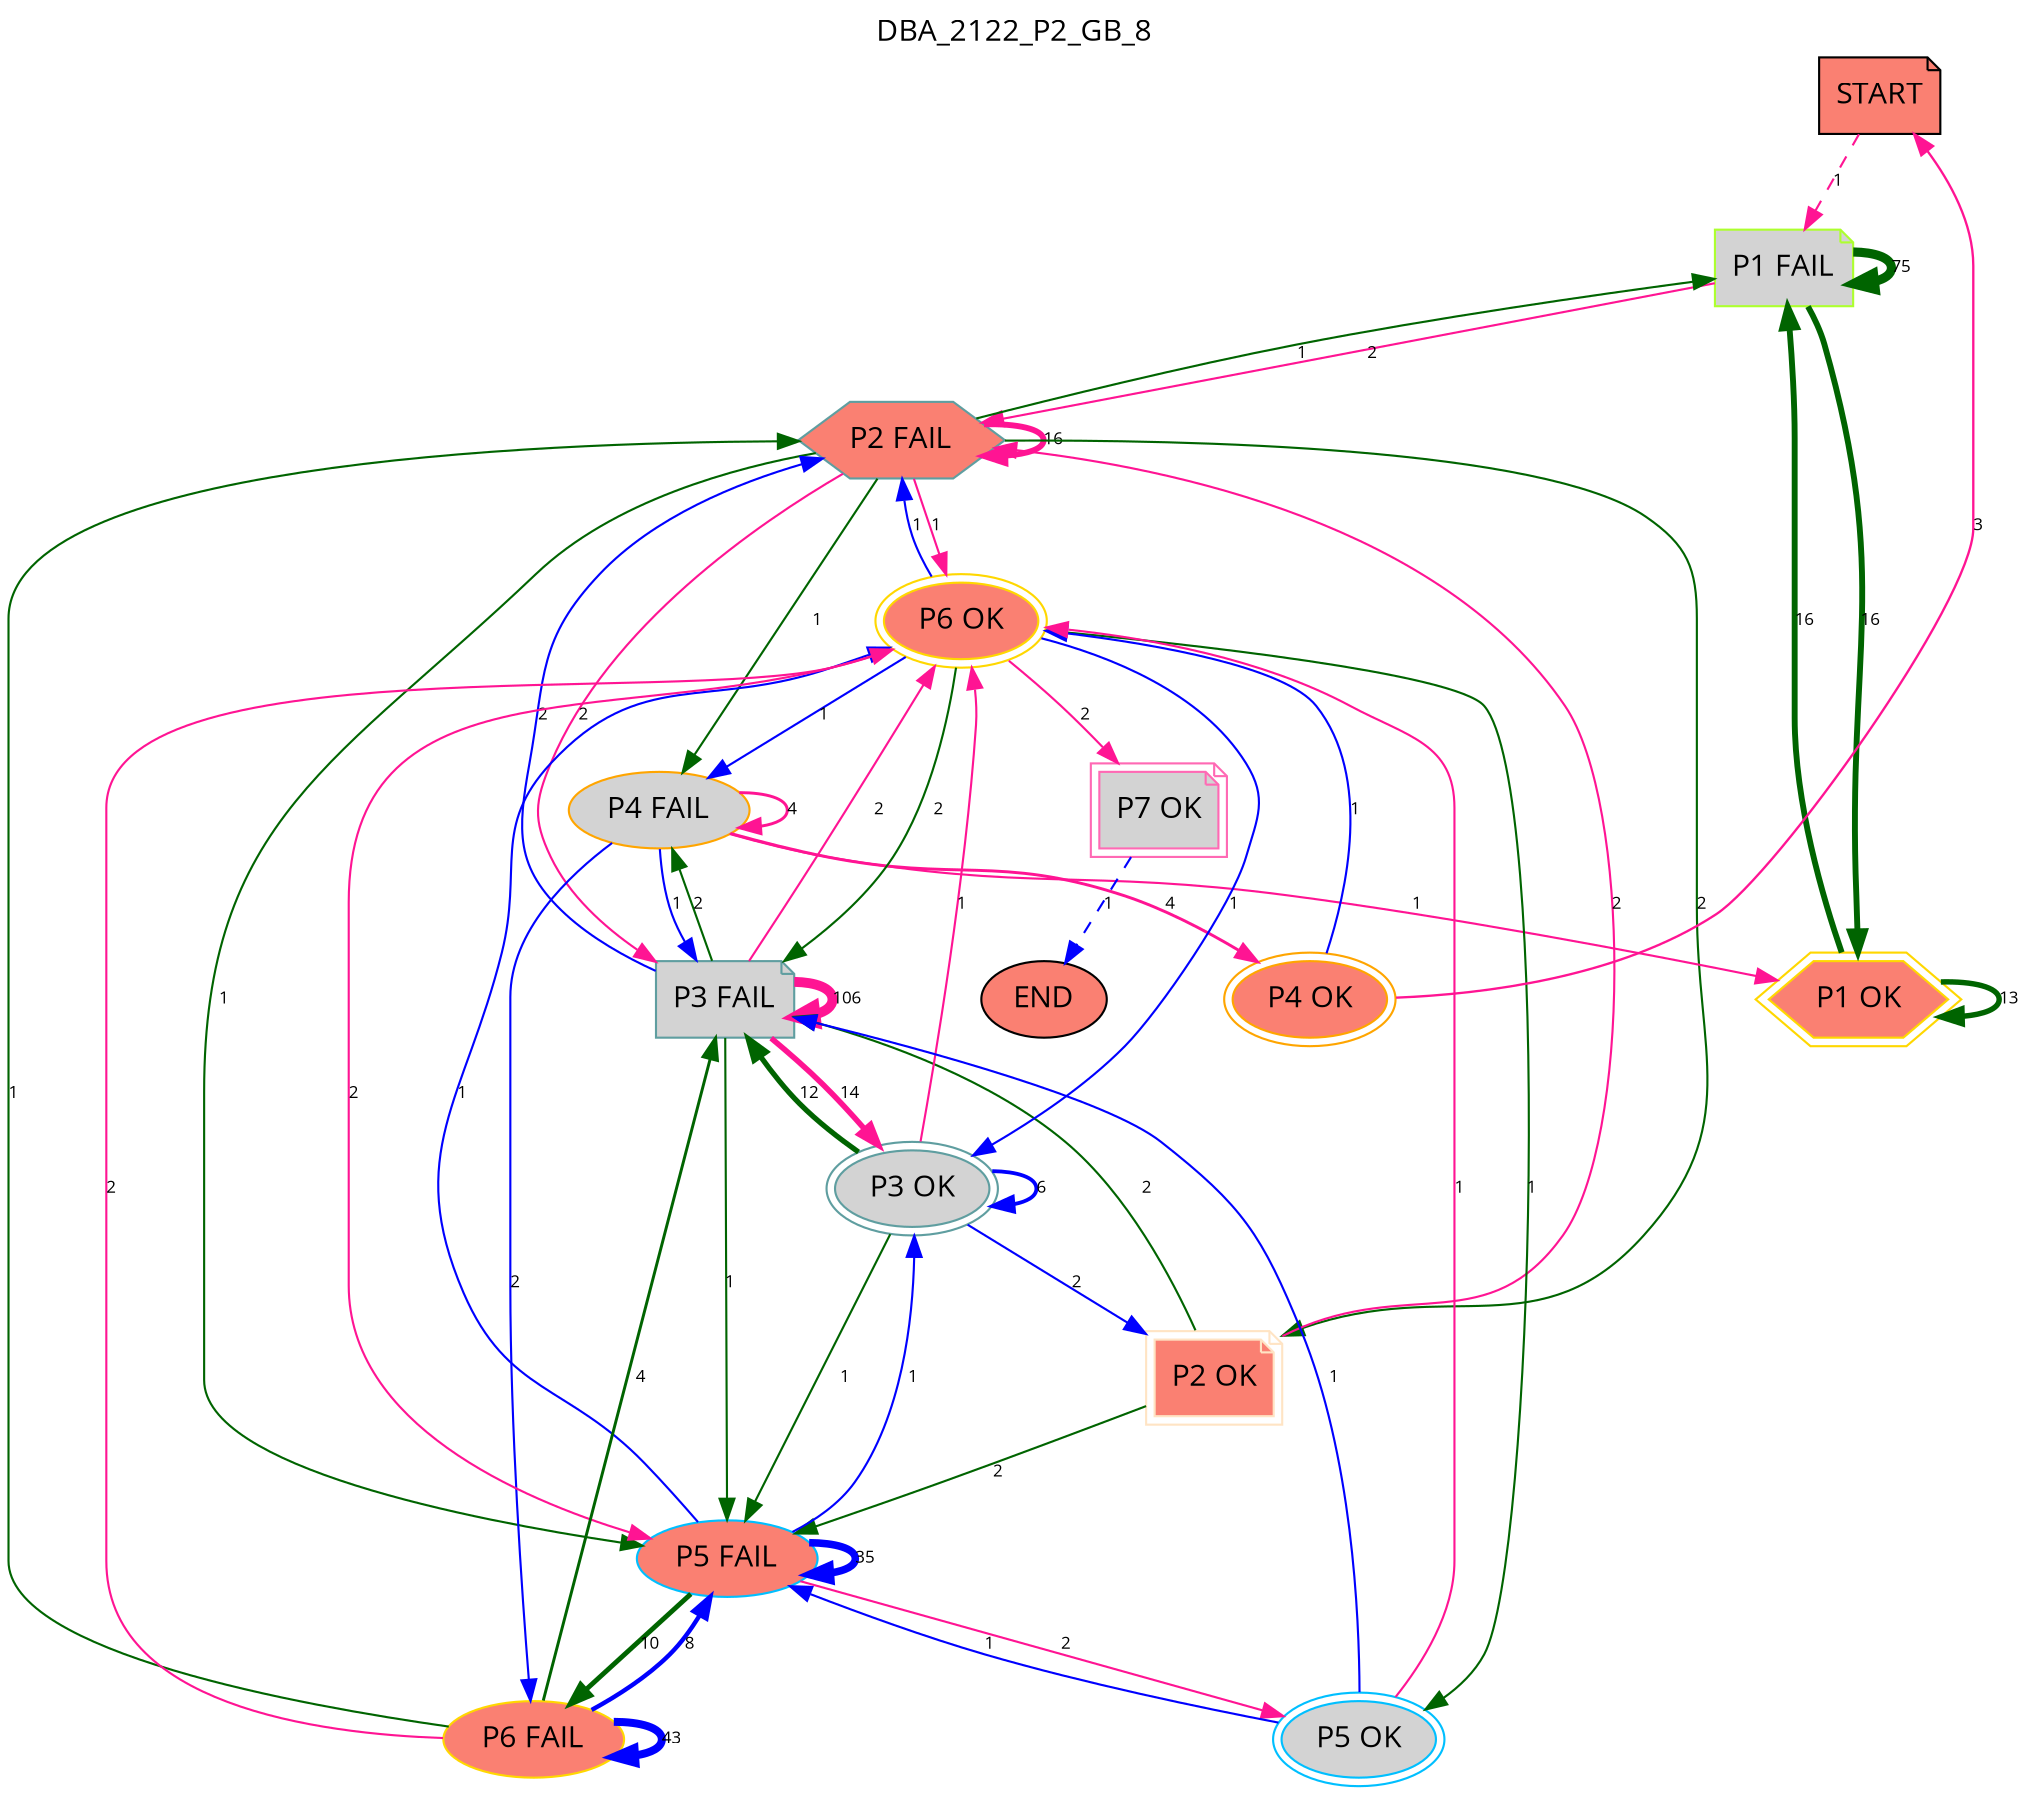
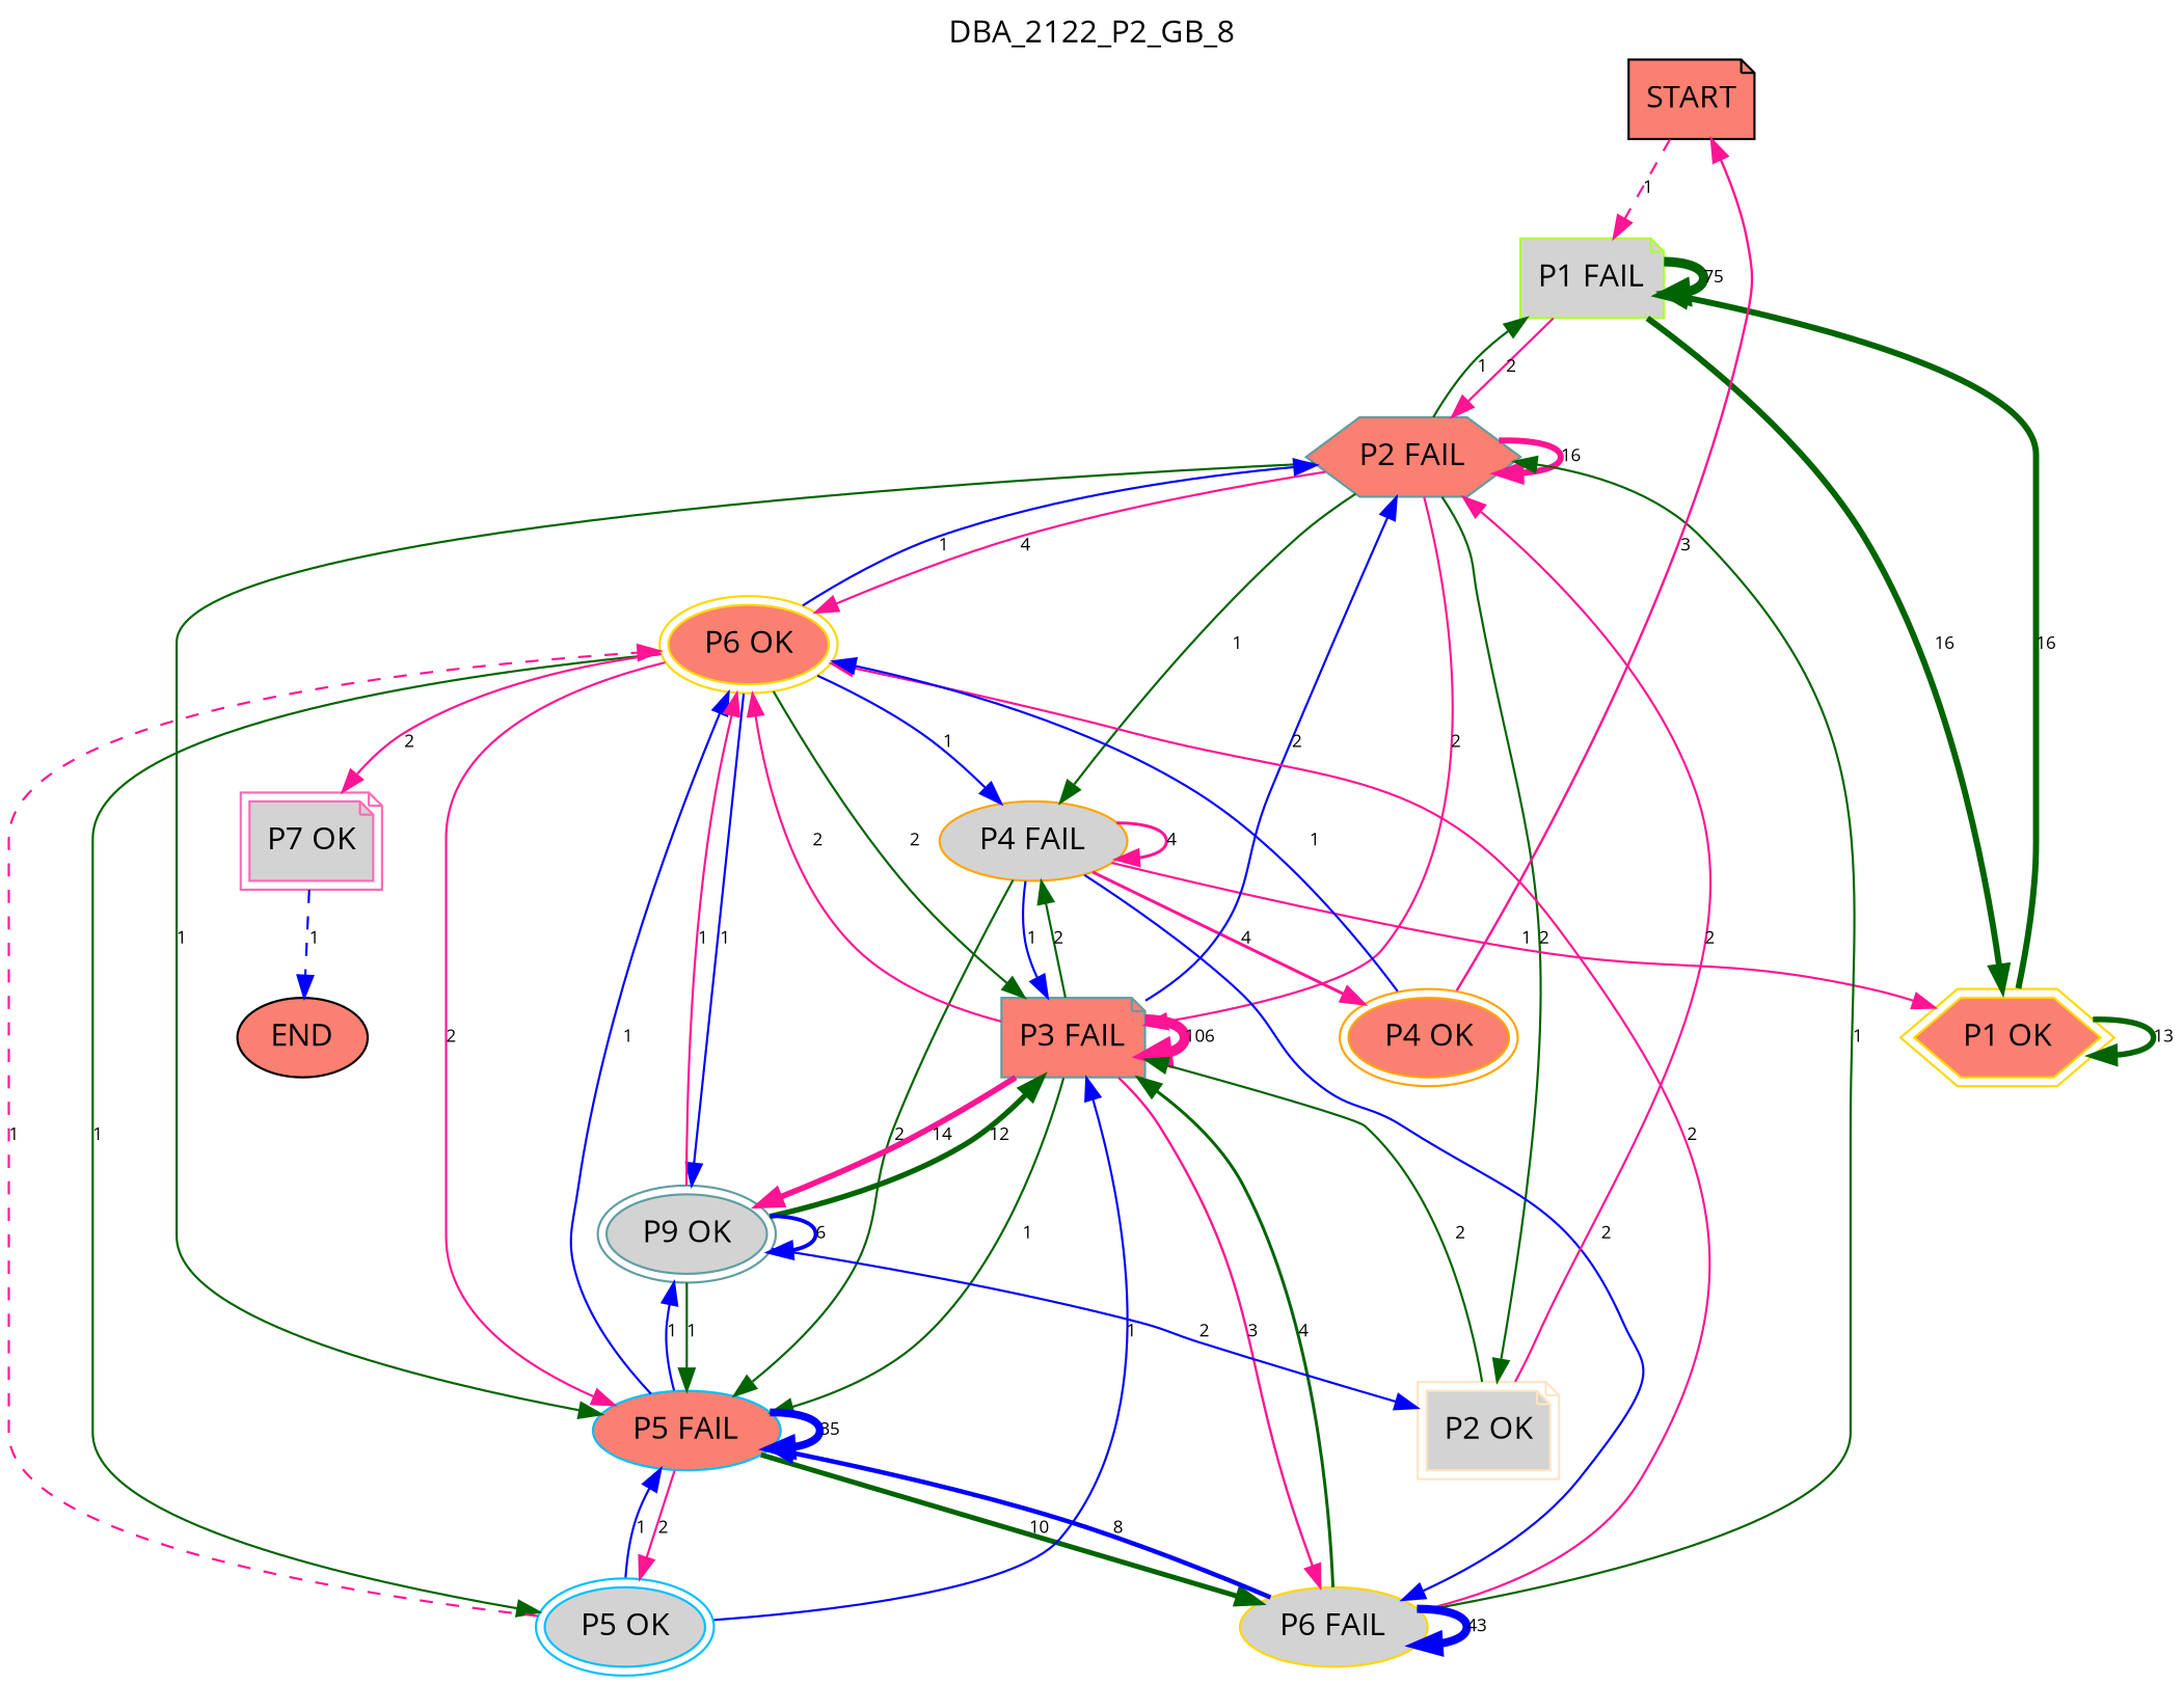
  digraph {
    fontname="Open Sans"
    label=DBA_2122_P2_GB_8
    labelloc=t
    node [color=gold fillcolor=salmon fontname="Open Sans" shape=ellipse style=filled]
    edge [color=deeppink fontname="Open Sans" fontsize=8 labelfloat=false penwidth=1]
    START [color=black shape=note]
    "P1 FAIL" [color=greenyellow fillcolor=lightgrey shape=note]
    "P1 OK" [peripheries=2 shape=hexagon]
    "P2 FAIL" [color=cadetblue shape=hexagon]
    "P4 FAIL" [color=orange fillcolor=lightgrey]
-   "P3 FAIL" [color=cadetblue fillcolor=lightgrey shape=note]
-   "P2 OK" [color=bisque peripheries=2 shape=note]
+   "P3 FAIL" [color=cadetblue shape=note]
+   "P2 OK" [color=bisque fillcolor=lightgrey peripheries=2 shape=note]
    "P5 FAIL" [color=deepskyblue]
    "P6 OK" [peripheries=2]
-   "P6 FAIL"
+   "P6 FAIL" [fillcolor=lightgrey]
    "P4 OK" [color=orange peripheries=2]
-   "P3 OK" [color=cadetblue fillcolor=lightgrey peripheries=2]
+   "P3 OK" [color=cadetblue fillcolor=lightgrey peripheries=2 label="P9 OK"]
    "P5 OK" [color=deepskyblue fillcolor=lightgrey peripheries=2]
    "P7 OK" [color=hotpink fillcolor=lightgrey peripheries=2 shape=note]
    END [color=black]
    START -> "P1 FAIL" [label=1 style=dashed penwidth=""]
    "P1 FAIL" -> "P1 FAIL" [color=darkgreen label=75 penwidth=4.31748811353631]
    "P1 FAIL" -> "P1 OK" [color=darkgreen label=16 penwidth=2.77258872223978]
    "P1 FAIL" -> "P2 FAIL" [label=2]
    "P1 OK" -> "P1 FAIL" [color=darkgreen label=16 penwidth=2.77258872223978]
    "P1 OK" -> "P1 OK" [color=darkgreen label=13 penwidth=2.56494935746154]
    "P2 FAIL" -> "P1 FAIL" [color=darkgreen label=1]
    "P2 FAIL" -> "P2 FAIL" [label=16 penwidth=2.77258872223978]
    "P2 FAIL" -> "P4 FAIL" [color=darkgreen label=1]
    "P2 FAIL" -> "P3 FAIL" [label=2]
    "P2 FAIL" -> "P2 OK" [color=darkgreen label=2]
    "P2 FAIL" -> "P5 FAIL" [color=darkgreen label=1]
-   "P2 FAIL" -> "P6 OK" [label=1]
+   "P2 FAIL" -> "P6 OK" [label=4]
    "P4 FAIL" -> "P1 OK" [label=1]
    "P4 FAIL" -> "P4 FAIL" [label=4 penwidth=1.38629436111989]
    "P4 FAIL" -> "P3 FAIL" [color=blue label=1]
-   "P2 OK" -> "P5 FAIL" [color=darkgreen label=2]
+   "P4 FAIL" -> "P5 FAIL" [color=darkgreen label=2]
    "P4 FAIL" -> "P6 FAIL" [color=blue label=2]
    "P4 FAIL" -> "P4 OK" [label=4 penwidth=1.38629436111989]
    "P3 FAIL" -> "P2 FAIL" [color=blue label=2]
    "P3 FAIL" -> "P4 FAIL" [color=darkgreen label=2]
    "P3 FAIL" -> "P3 FAIL" [label=106 penwidth=4.66343909411207]
    "P3 FAIL" -> "P5 FAIL" [color=darkgreen label=1]
    "P3 FAIL" -> "P6 OK" [label=2]
+   "P3 FAIL" -> "P6 FAIL" [label=3 penwidth=1.09861228866811]
    "P3 FAIL" -> "P3 OK" [label=14 penwidth=2.63905732961526]
    "P2 OK" -> "P2 FAIL" [label=2]
    "P2 OK" -> "P3 FAIL" [color=darkgreen label=2]
    "P5 FAIL" -> "P5 FAIL" [color=blue label=35 penwidth=3.55534806148941]
    "P5 FAIL" -> "P6 OK" [color=blue label=1]
    "P5 FAIL" -> "P6 FAIL" [color=darkgreen label=10 penwidth=2.30258509299405]
    "P5 FAIL" -> "P3 OK" [color=blue label=1]
    "P5 FAIL" -> "P5 OK" [label=2]
    "P6 OK" -> "P2 FAIL" [color=blue label=1]
    "P6 OK" -> "P4 FAIL" [color=blue label=1]
    "P6 OK" -> "P3 FAIL" [color=darkgreen label=2]
    "P6 OK" -> "P5 FAIL" [label=2]
    "P6 OK" -> "P3 OK" [color=blue label=1]
    "P6 OK" -> "P5 OK" [color=darkgreen label=1]
    "P6 OK" -> "P7 OK" [label=2]
    "P6 FAIL" -> "P2 FAIL" [color=darkgreen label=1]
    "P6 FAIL" -> "P3 FAIL" [color=darkgreen label=4 penwidth=1.38629436111989]
    "P6 FAIL" -> "P5 FAIL" [color=blue label=8 penwidth=2.07944154167984]
    "P6 FAIL" -> "P6 OK" [label=2]
    "P6 FAIL" -> "P6 FAIL" [color=blue label=43 penwidth=3.76120011569356]
    "P4 OK" -> START [label=3 penwidth=1.09861228866811]
    "P4 OK" -> "P6 OK" [color=blue label=1]
    "P3 OK" -> "P3 FAIL" [color=darkgreen label=12 penwidth=2.484906649788]
    "P3 OK" -> "P2 OK" [color=blue label=2]
    "P3 OK" -> "P5 FAIL" [color=darkgreen label=1]
    "P3 OK" -> "P6 OK" [label=1]
    "P3 OK" -> "P3 OK" [color=blue label=6 penwidth=1.79175946922805]
    "P5 OK" -> "P3 FAIL" [color=blue label=1]
    "P5 OK" -> "P5 FAIL" [color=blue label=1]
-   "P5 OK" -> "P6 OK" [label=1]
+   "P5 OK" -> "P6 OK" [label=1 style=dashed]
    "P7 OK" -> END [color=blue label=1 style=dashed penwidth=""]
  }
